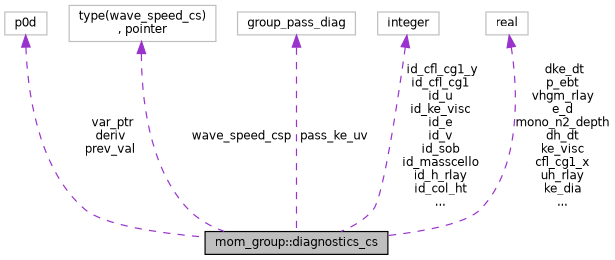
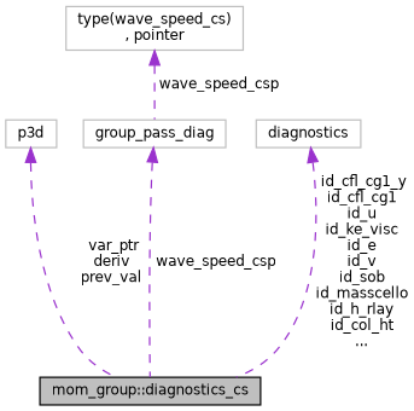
  digraph {
    node [color=grey75 fillcolor=white fontname=Helvetica fontsize=10 shape=record style=filled]
    edge [color=darkorchid3 dir=back fontname=Helvetica fontsize=10 labelfontname=Helvetica labelfontsize=10 style=dashed]
    n1 [color=black fillcolor=grey75 fontcolor=black height=0.2 label="mom_group::diagnostics_cs" width=0.4]
-   n2 [height=0.2 label=p0d width=0.4]
+   n2 [height=0.2 label=p3d width=0.4]
    n3 [height=0.2 label="type(wave_speed_cs)\l, pointer" width=0.4]
    n4 [height=0.2 label=group_pass_diag width=0.4]
-   n5 [height=0.2 label=integer width=0.4]
-   n6 [height=0.2 label=real width=0.4]
+   n5 [height=0.2 label=diagnostics width=0.4]
    n2 -> n1 [label=" var_ptr\nderiv\nprev_val"]
-   n3 -> n1 [label=" wave_speed_csp"]
-   n4 -> n1 [label=" pass_ke_uv"]
+   n3 -> n4 [label=" wave_speed_csp"]
+   n4 -> n1 [label=" wave_speed_csp"]
    n5 -> n1 [label=" id_cfl_cg1_y\nid_cfl_cg1\nid_u\nid_ke_visc\nid_e\nid_v\nid_sob\nid_masscello\nid_h_rlay\nid_col_ht\n..."]
-   n6 -> n1 [label=" dke_dt\np_ebt\nvhgm_rlay\ne_d\nmono_n2_depth\ndh_dt\nke_visc\ncfl_cg1_x\nuh_rlay\nke_dia\n..."]
  }
